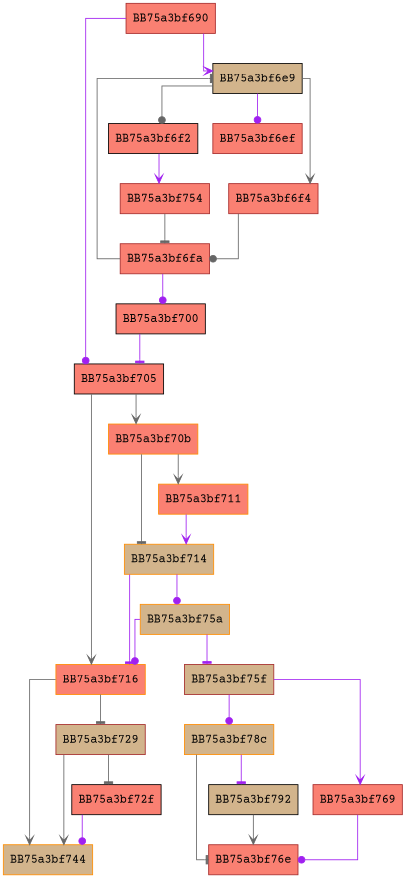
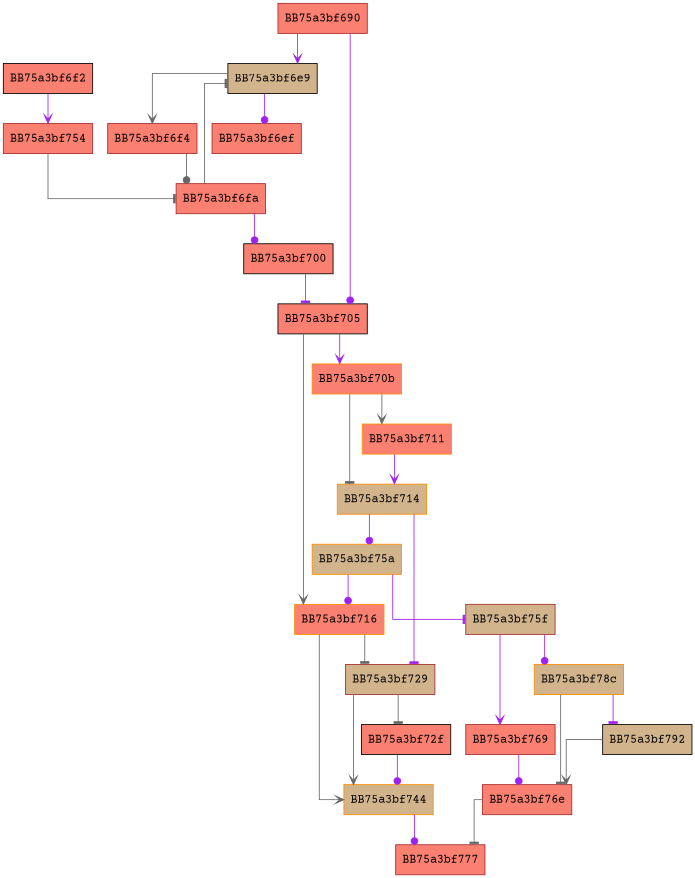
  digraph {
    fontname="Courier Prime"
    splines=ortho
    node [color=brown fillcolor=salmon fontname="Courier Prime" shape=box style=filled]
    edge [arrowhead=vee color=purple fontname="Courier Prime"]
    BB75a3bf705 [color=black]
    BB75a3bf690
    BB75a3bf6e9 [color=black fillcolor=tan]
    BB75a3bf716 [color=darkorange]
    BB75a3bf70b [color=darkorange]
    BB75a3bf6f2 [color=black]
    BB75a3bf6ef
    BB75a3bf6f4
    BB75a3bf744 [color=darkorange fillcolor=tan]
    BB75a3bf729 [fillcolor=tan]
    BB75a3bf714 [color=darkorange fillcolor=tan]
    BB75a3bf711 [color=darkorange]
    BB75a3bf754
    BB75a3bf6fa
    BB75a3bf700 [color=black]
+   BB75a3bf777
    BB75a3bf72f [color=black]
    BB75a3bf75a [color=darkorange fillcolor=tan]
    BB75a3bf75f [fillcolor=tan]
    BB75a3bf78c [color=darkorange fillcolor=tan]
    BB75a3bf769
    BB75a3bf76e
    BB75a3bf792 [color=black fillcolor=tan]
    BB75a3bf705 -> BB75a3bf716 [color=gray40]
-   BB75a3bf705 -> BB75a3bf70b [color=gray40]
+   BB75a3bf705 -> BB75a3bf70b
    BB75a3bf690 -> BB75a3bf705 [arrowhead=dot]
    BB75a3bf690 -> BB75a3bf6e9
-   BB75a3bf6e9 -> BB75a3bf6f2 [arrowhead=dot color=gray40]
    BB75a3bf6e9 -> BB75a3bf6ef [arrowhead=dot]
    BB75a3bf6e9 -> BB75a3bf6f4 [color=gray40]
    BB75a3bf716 -> BB75a3bf744 [color=gray40]
    BB75a3bf716 -> BB75a3bf729 [arrowhead=tee color=gray40]
    BB75a3bf70b -> BB75a3bf714 [arrowhead=tee color=gray40]
    BB75a3bf70b -> BB75a3bf711 [color=gray40]
    BB75a3bf6f2 -> BB75a3bf754
    BB75a3bf6f4 -> BB75a3bf6fa [arrowhead=dot color=gray40]
+   BB75a3bf744 -> BB75a3bf777 [arrowhead=dot]
    BB75a3bf729 -> BB75a3bf744 [color=gray40]
    BB75a3bf729 -> BB75a3bf72f [arrowhead=tee color=gray40]
-   BB75a3bf714 -> BB75a3bf716 [arrowhead=tee]
+   BB75a3bf714 -> BB75a3bf729 [arrowhead=tee]
    BB75a3bf714 -> BB75a3bf75a [arrowhead=dot]
    BB75a3bf711 -> BB75a3bf714
    BB75a3bf754 -> BB75a3bf6fa [arrowhead=tee color=gray40]
    BB75a3bf6fa -> BB75a3bf6e9 [arrowhead=tee color=gray40]
    BB75a3bf6fa -> BB75a3bf700 [arrowhead=dot]
    BB75a3bf700 -> BB75a3bf705 [arrowhead=tee]
    BB75a3bf72f -> BB75a3bf744 [arrowhead=dot]
    BB75a3bf75a -> BB75a3bf716 [arrowhead=dot]
    BB75a3bf75a -> BB75a3bf75f [arrowhead=tee]
    BB75a3bf75f -> BB75a3bf78c [arrowhead=dot]
    BB75a3bf75f -> BB75a3bf769
    BB75a3bf78c -> BB75a3bf76e [arrowhead=tee color=gray40]
    BB75a3bf78c -> BB75a3bf792 [arrowhead=tee]
    BB75a3bf769 -> BB75a3bf76e [arrowhead=dot]
+   BB75a3bf76e -> BB75a3bf777 [arrowhead=tee color=gray40]
    BB75a3bf792 -> BB75a3bf76e [color=gray40]
  }
